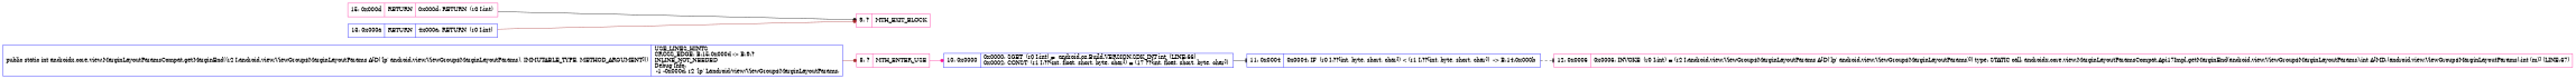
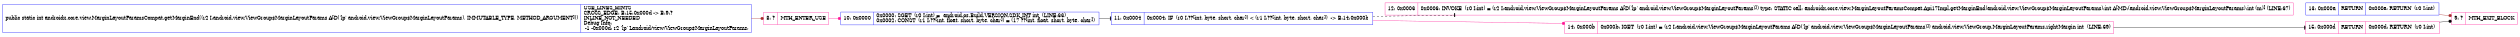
  digraph {
    rankdir=LR
    node [color=deeppink shape=record]
    edge [arrowhead=dot color=black]
    n1 [label="{8\:\ ?|MTH_ENTER_USE\l}"]
    n2 [color=blue label="{10\:\ 0x0000|0x0000: SGET  (r0 I:int) =  android.os.Build.VERSION.SDK_INT int  (LINE:66)\l0x0002: CONST  (r1 I:??[int, float, short, byte, char]) = (17 ??[int, float, short, byte, char]) \l}"]
    n3 [color=blue label="{11\:\ 0x0004|0x0004: IF  (r0 I:??[int, byte, short, char]) \< (r1 I:??[int, byte, short, char])  \-\> B:14:0x000b \l}"]
    n4 [label="{12\:\ 0x0006|0x0006: INVOKE  (r0 I:int) = (r2 I:android.view.ViewGroup$MarginLayoutParams A[D('lp' android.view.ViewGroup$MarginLayoutParams)]) type: STATIC call: androidx.core.view.MarginLayoutParamsCompat.Api17Impl.getMarginEnd(android.view.ViewGroup$MarginLayoutParams):int A[MD:(android.view.ViewGroup$MarginLayoutParams):int (m)] (LINE:67)\l}"]
+   n5 [label="{14\:\ 0x000b|0x000b: IGET  (r0 I:int) = (r2 I:android.view.ViewGroup$MarginLayoutParams A[D('lp' android.view.ViewGroup$MarginLayoutParams)]) android.view.ViewGroup.MarginLayoutParams.rightMargin int  (LINE:69)\l}"]
    n6 [label="{15\:\ 0x000d|RETURN\l|0x000d: RETURN  (r0 I:int) \l}"]
-   n7 [color=blue label="{13\:\ 0x000a|RETURN\l|4x000a: RETURN  (r0 I:int) \l}"]
+   n7 [color=blue label="{13\:\ 0x000a|RETURN\l|0x000a: RETURN  (r0 I:int) \l}"]
    n8 [label="{9\:\ ?|MTH_EXIT_BLOCK\l}"]
    n9 [color=blue label="{public static int androidx.core.view.MarginLayoutParamsCompat.getMarginEnd((r2 I:android.view.ViewGroup$MarginLayoutParams A[D('lp' android.view.ViewGroup$MarginLayoutParams), IMMUTABLE_TYPE, METHOD_ARGUMENT]))  | USE_LINES_HINTS\lCROSS_EDGE: B:15:0x000d \-\> B:9:?\lINLINE_NOT_NEEDED\lDebug Info:\l  \-1 \-0x000d: r2 'lp' Landroid\/view\/ViewGroup$MarginLayoutParams;\l}"]
    n1 -> n2 [color=deeppink]
    n2 -> n3 [arrowhead=tee]
    n3 -> n4 [arrowhead=tee style=dashed]
+   n3 -> n5 [color=deeppink]
+   n5 -> n6 [arrowhead=tee]
    n6 -> n8
    n7 -> n8 [color=brown]
    n9 -> n1 [color=brown]
  }
